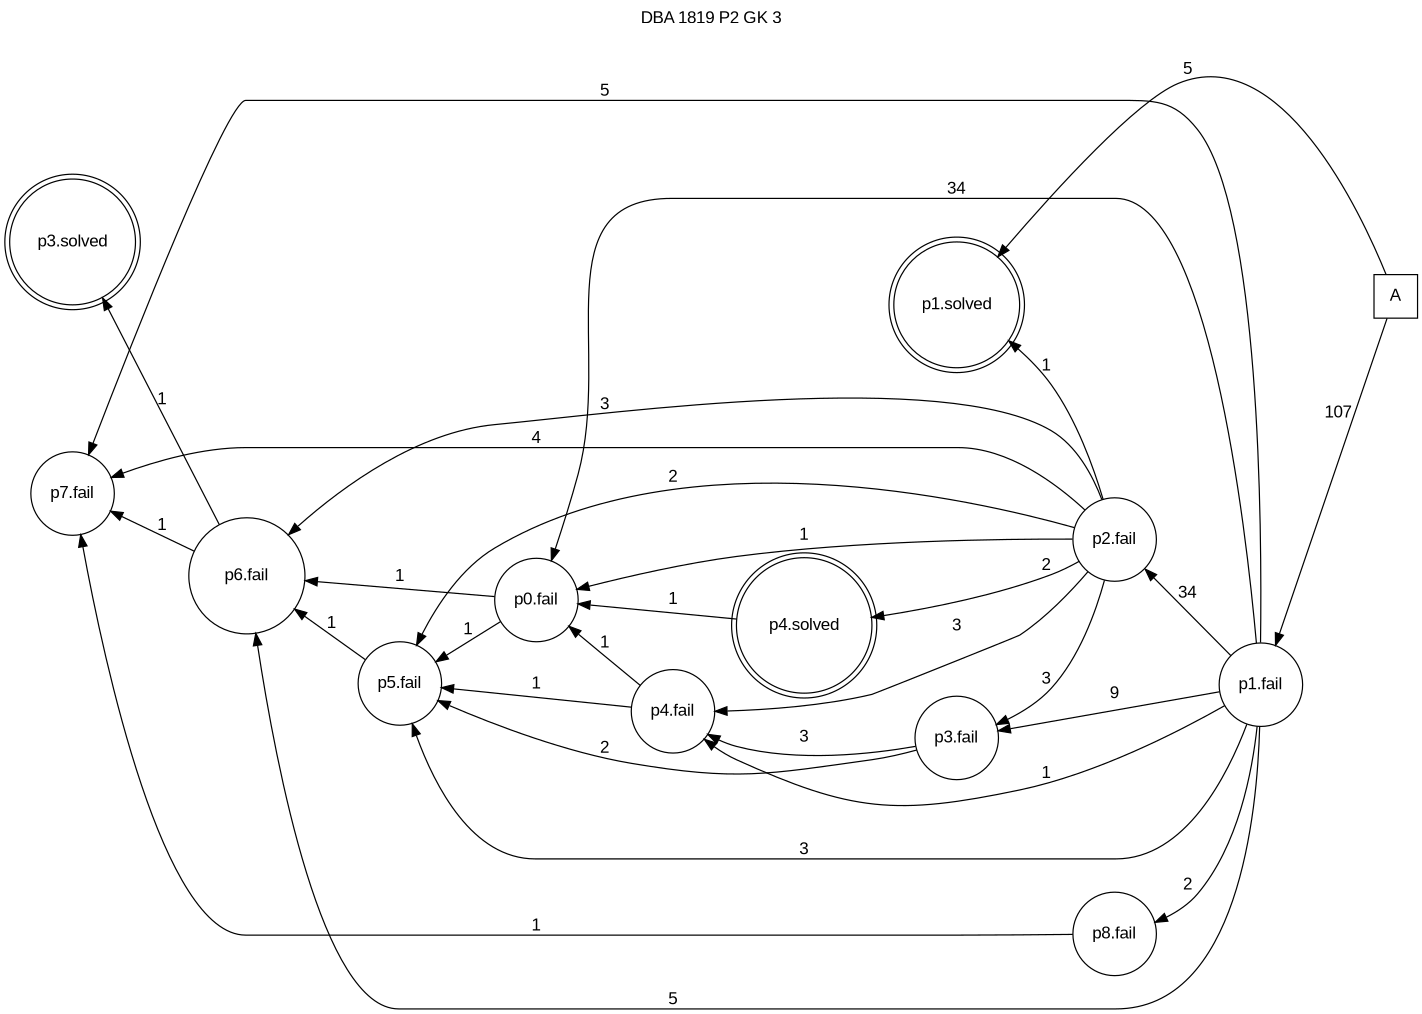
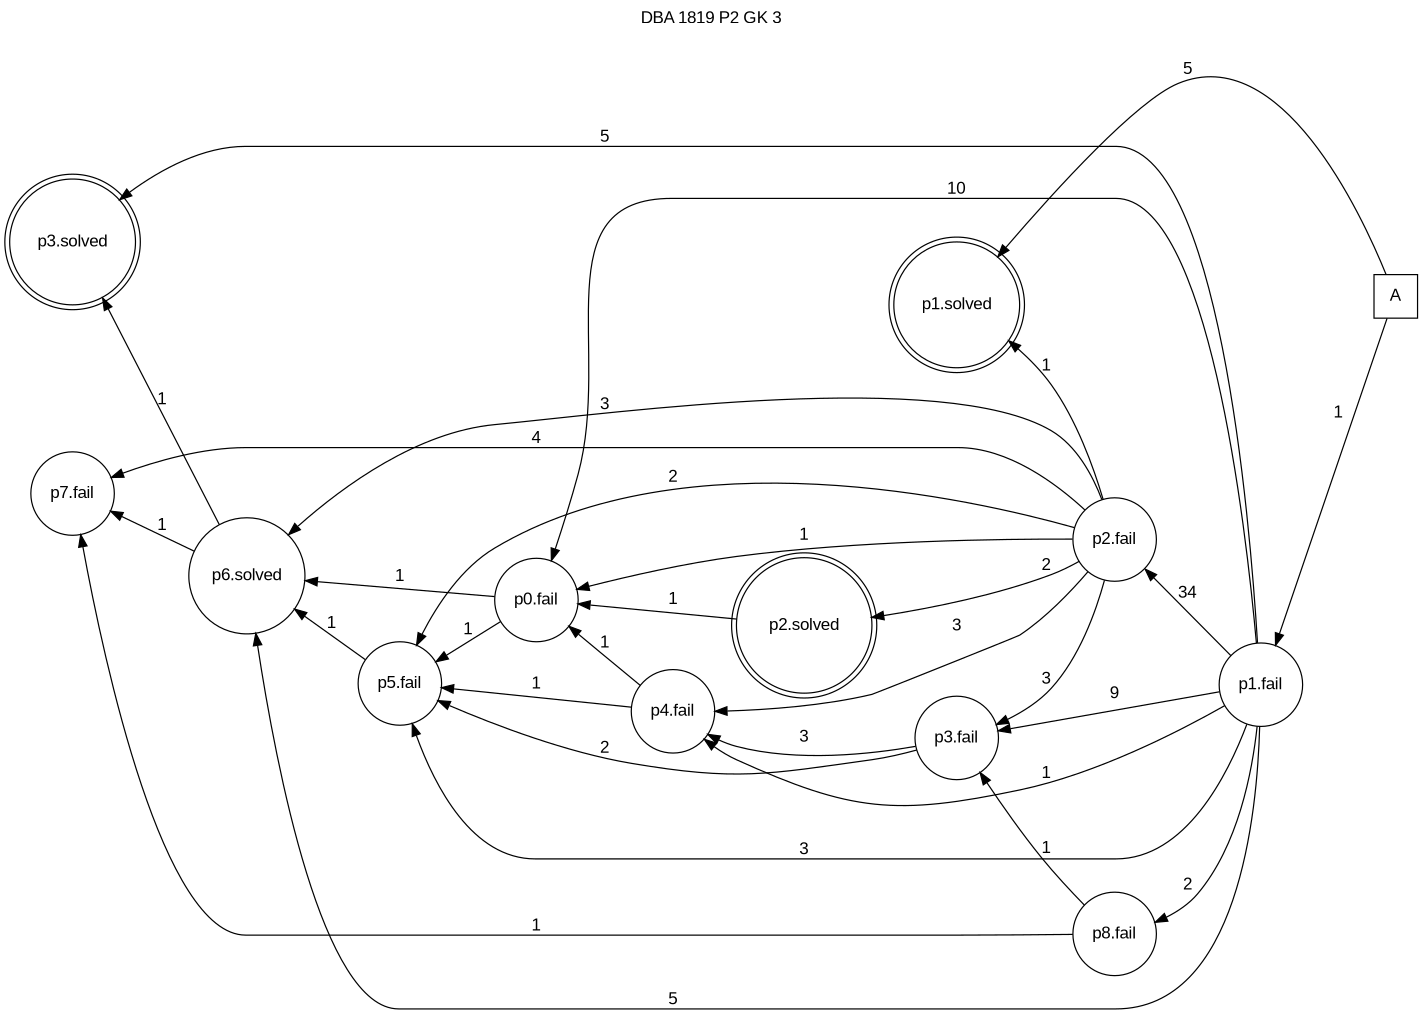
  digraph {
    fontname="Liberation Sans"
    label=" DBA 1819 P2 GK 3 "
    labelloc=tl
    rankdir=RL
    node [fontname="Liberation Sans" shape=circle]
    edge [fontname="Liberation Sans"]
    n1 [label=A shape=square]
    n2 [label="p1.fail"]
    n3 [label="p1.solved" shape=doublecircle]
    n4 [label="p2.fail"]
    n5 [label="p0.fail"]
    n6 [label="p3.fail"]
    n7 [label="p4.fail"]
    n8 [label="p8.fail"]
    n9 [label="p7.fail"]
    n10 [label="p5.fail"]
-   n11 [label="p6.fail"]
-   n12 [label="p4.solved" shape=doublecircle]
+   n11 [label="p6.solved"]
+   n12 [label="p2.solved" shape=doublecircle]
    n13 [label="p3.solved" shape=doublecircle]
-   n1 -> n2 [label=107]
+   n1 -> n2 [label=1]
    n1 -> n3 [label=5]
    n2 -> n4 [label=34]
-   n2 -> n5 [label=34]
+   n2 -> n5 [label=10]
    n2 -> n6 [label=9]
    n2 -> n7 [label=1]
    n2 -> n8 [label=2]
-   n2 -> n9 [label=5]
+   n2 -> n13 [label=5]
    n2 -> n10 [label=3]
    n2 -> n11 [label=5]
    n4 -> n3 [label=1]
    n4 -> n5 [label=1]
    n4 -> n6 [label=3]
    n4 -> n7 [label=3]
    n4 -> n9 [label=4]
    n4 -> n10 [label=2]
    n4 -> n11 [label=3]
    n4 -> n12 [label=2]
    n5 -> n10 [label=1]
    n5 -> n11 [label=1]
    n6 -> n7 [label=3]
    n6 -> n10 [label=2]
    n7 -> n5 [label=1]
    n7 -> n10 [label=1]
+   n8 -> n6 [label=1]
    n8 -> n9 [label=1]
    n10 -> n11 [label=1]
    n11 -> n9 [label=1]
    n11 -> n13 [label=1]
    n12 -> n5 [label=1]
  }
